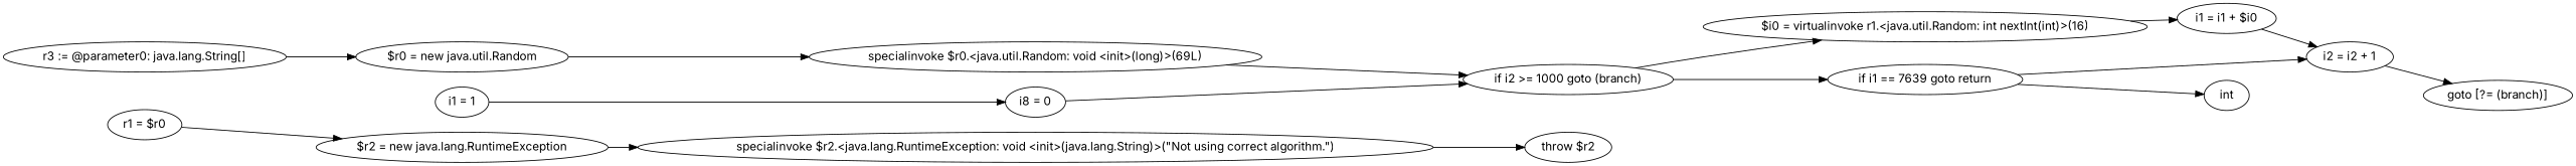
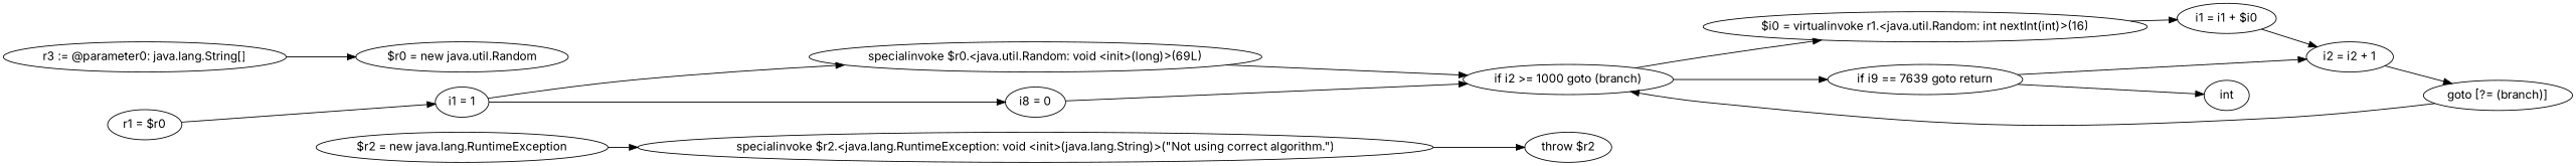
  digraph {
    fontname=Inter
    rankdir=LR
    node [fontname=Inter]
    edge [fontname=Inter]
    "r3 := @parameter0: java.lang.String[]"
    "$r0 = new java.util.Random"
    "specialinvoke $r0.<java.util.Random: void <init>(long)>(69L)"
    "if i2 >= 1000 goto (branch)"
    n5 [label="i1 = 1"]
    "r1 = $r0"
    n7 [label="i8 = 0"]
    "$i0 = virtualinvoke r1.<java.util.Random: int nextInt(int)>(16)"
-   "if i1 == 7639 goto return"
+   "if i1 == 7639 goto return" [label="if i9 == 7639 goto return"]
    "i1 = i1 + $i0"
    "i2 = i2 + 1"
    n12 [label=int]
    "goto [?= (branch)]"
    "$r2 = new java.lang.RuntimeException"
    "specialinvoke $r2.<java.lang.RuntimeException: void <init>(java.lang.String)>(\"Not using correct algorithm.\")"
    "throw $r2"
    "r3 := @parameter0: java.lang.String[]" -> "$r0 = new java.util.Random"
-   "$r0 = new java.util.Random" -> "specialinvoke $r0.<java.util.Random: void <init>(long)>(69L)"
+   n5 -> "specialinvoke $r0.<java.util.Random: void <init>(long)>(69L)"
    "specialinvoke $r0.<java.util.Random: void <init>(long)>(69L)" -> "if i2 >= 1000 goto (branch)"
    "if i2 >= 1000 goto (branch)" -> "$i0 = virtualinvoke r1.<java.util.Random: int nextInt(int)>(16)"
    "if i2 >= 1000 goto (branch)" -> "if i1 == 7639 goto return"
    n5 -> n7
-   "r1 = $r0" -> "$r2 = new java.lang.RuntimeException"
+   "r1 = $r0" -> n5
    n7 -> "if i2 >= 1000 goto (branch)"
    "$i0 = virtualinvoke r1.<java.util.Random: int nextInt(int)>(16)" -> "i1 = i1 + $i0"
    "if i1 == 7639 goto return" -> "i2 = i2 + 1"
    "if i1 == 7639 goto return" -> n12
    "i1 = i1 + $i0" -> "i2 = i2 + 1"
    "i2 = i2 + 1" -> "goto [?= (branch)]"
+   "goto [?= (branch)]" -> "if i2 >= 1000 goto (branch)"
    "$r2 = new java.lang.RuntimeException" -> "specialinvoke $r2.<java.lang.RuntimeException: void <init>(java.lang.String)>(\"Not using correct algorithm.\")"
    "specialinvoke $r2.<java.lang.RuntimeException: void <init>(java.lang.String)>(\"Not using correct algorithm.\")" -> "throw $r2"
  }
